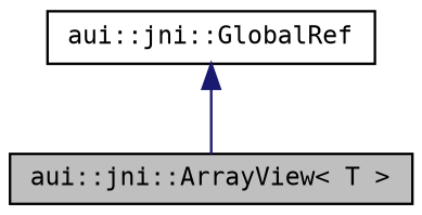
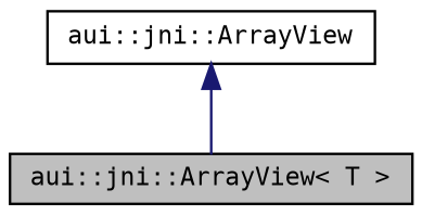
  digraph {
    fontname="DejaVu Sans Mono"
    node [color=black fontname="DejaVu Sans Mono" fontsize=10 shape=record style=filled]
    n1 [fillcolor=grey75 fontcolor=black height=0.2 label="aui::jni::ArrayView\< T \>" width=0.4]
-   n2 [fillcolor=white height=0.2 label="aui::jni::GlobalRef" width=0.4]
+   n2 [fillcolor=white height=0.2 label="aui::jni::ArrayView" width=0.4]
    n2 -> n1 [color=midnightblue dir=back fontname="DejaVu Sans Mono" fontsize=10 labelfontname=Helvetica labelfontsize=10 style=solid]
  }
